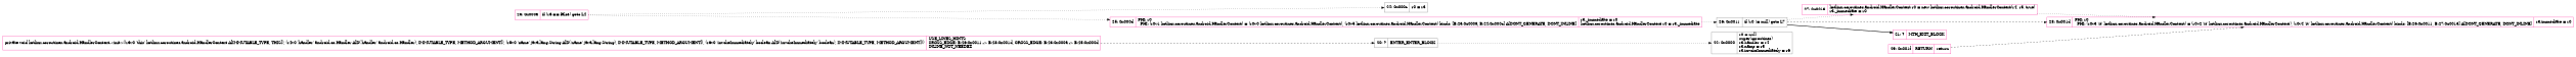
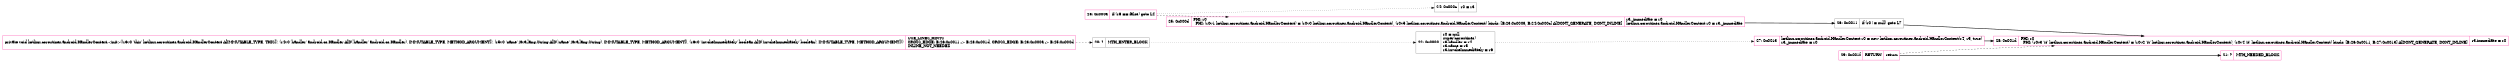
  digraph {
    rankdir=LR
    node [color=deeppink shape=record]
    edge [style=bold]
-   n1 [color=gray40 label="{20\:\ ?|ENTER_ENTER_BLOCK\l}"]
+   n1 [color=gray40 label="{20\:\ ?|MTH_ENTER_BLOCK\l}"]
    n2 [color=gray40 label="{22\:\ 0x0000|r0 = null\lsuper(coroutines)\lr3.handler = r4\lr3.name = r5\lr3.invokeImmediately = r6\l}"]
    n3 [label="{23\:\ 0x000a|if (r6 == false) goto L4\l}"]
    n4 [color=gray40 label="{24\:\ 0x000c|r0 = r3\l}"]
    n5 [label="{25\:\ 0x000d|PHI: r0 \l  PHI: (r0v1 kotlinx.coroutines.android.HandlerContext) = (r0v0 kotlinx.coroutines.android.HandlerContext), (r0v5 kotlinx.coroutines.android.HandlerContext) binds: [B:23:0x000a, B:24:0x000c] A[DONT_GENERATE, DONT_INLINE]\l|r3._immediate = r0\lkotlinx.coroutines.android.HandlerContext r0 = r3._immediate\l}"]
    n6 [color=gray40 label="{26\:\ 0x0011|if (r0 != null) goto L7\l}"]
    n7 [label="{27\:\ 0x0013|kotlinx.coroutines.android.HandlerContext r0 = new kotlinx.coroutines.android.HandlerContext(r4, r5, true)\lr3._immediate = r0\l}"]
    n8 [label="{28\:\ 0x001d|PHI: r0 \l  PHI: (r0v3 'it' kotlinx.coroutines.android.HandlerContext) = (r0v2 'it' kotlinx.coroutines.android.HandlerContext), (r0v4 'it' kotlinx.coroutines.android.HandlerContext) binds: [B:26:0x0011, B:27:0x0013] A[DONT_GENERATE, DONT_INLINE]\l|r3.immediate = r0\l}"]
    n9 [label="{29\:\ 0x001f|RETURN\l|return\l}"]
-   n10 [label="{21\:\ ?|MTH_EXIT_BLOCK\l}"]
+   n10 [label="{21\:\ ?|MTH_NEEDED_BLOCK\l}"]
    n11 [label="{private void kotlinx.coroutines.android.HandlerContext.\<init\>((r3v0 'this' kotlinx.coroutines.android.HandlerContext A[IMMUTABLE_TYPE, THIS]), (r4v0 'handler' android.os.Handler A[D('handler' android.os.Handler), IMMUTABLE_TYPE, METHOD_ARGUMENT]), (r5v0 'name' java.lang.String A[D('name' java.lang.String), IMMUTABLE_TYPE, METHOD_ARGUMENT]), (r6v0 'invokeImmediately' boolean A[D('invokeImmediately' boolean), IMMUTABLE_TYPE, METHOD_ARGUMENT]))  | USE_LINES_HINTS\lCROSS_EDGE: B:26:0x0011 \-\> B:28:0x001d, CROSS_EDGE: B:23:0x000a \-\> B:25:0x000d\lINLINE_NOT_NEEDED\l}"]
    n1 -> n2 [style=dotted]
    n3 -> n4 [style=dotted]
-   n3 -> n5 [style=dotted]
-   n5 -> n6 [style=dotted]
-   n6 -> n7 [style=dotted]
-   n6 -> n8 [style=dashed]
-   n7 -> n8 [style=dotted]
+   n3 -> n5 [style=dashed]
+   n5 -> n6
+   n2 -> n7 [style=dotted]
+   n6 -> n8
+   n7 -> n8
    n9 -> n8 [style=dashed]
-   n6 -> n10
+   n9 -> n10
    n11 -> n1 [style=dashed]
  }
